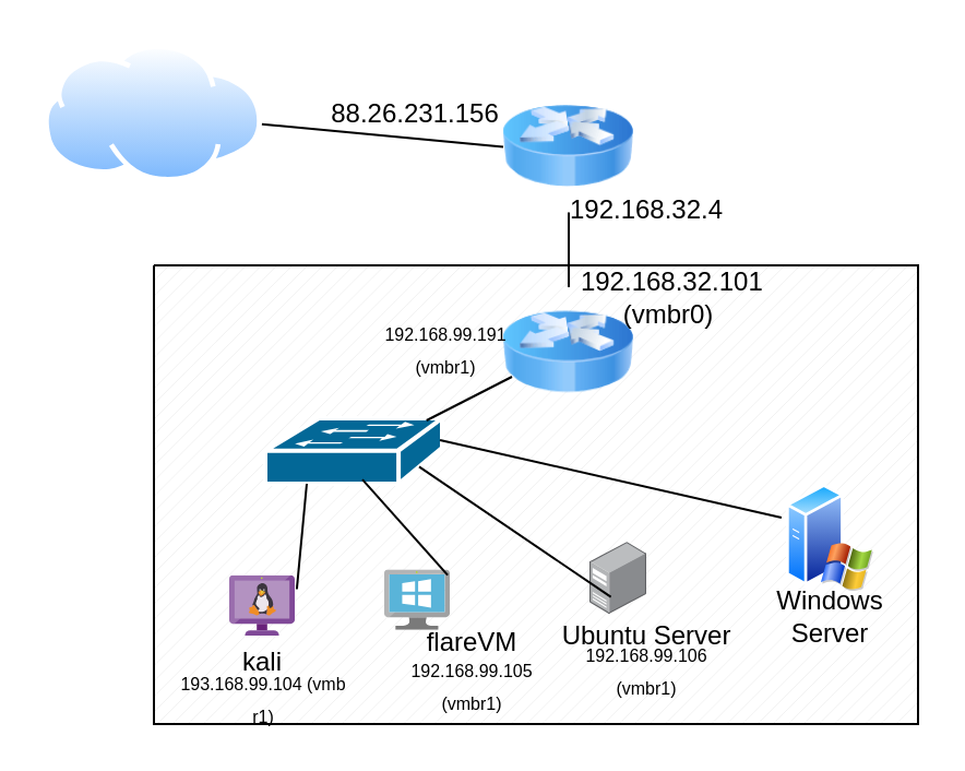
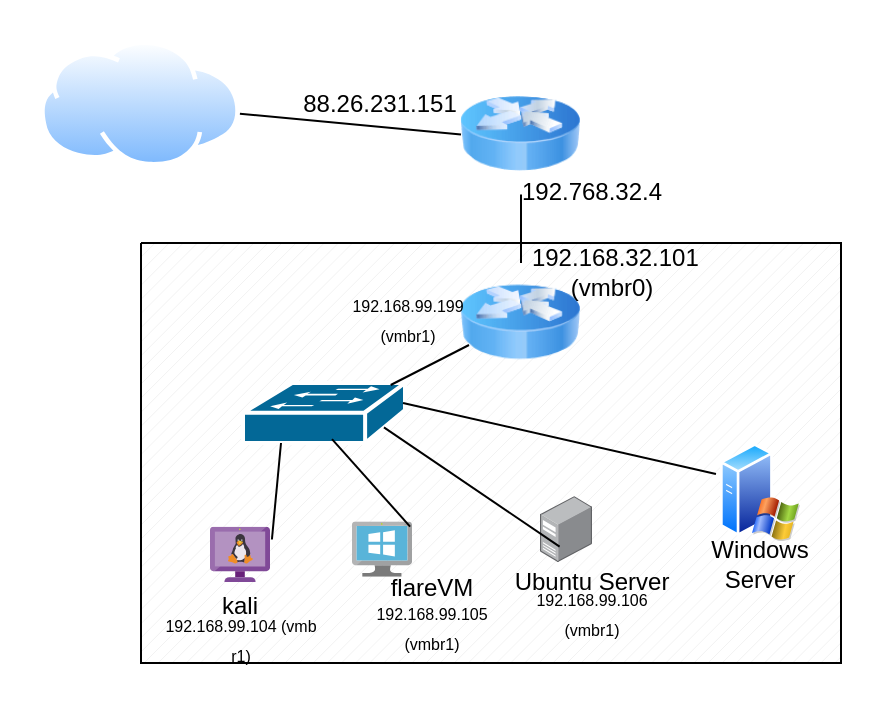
  <mxCell id="0" />
  <mxCell id="1" parent="0" />
  <mxCell id="2" value="" style="image;aspect=fixed;perimeter=ellipsePerimeter;html=1;align=center;shadow=0;dashed=0;spacingTop=3;image=img/lib/active_directory/internet_cloud.svg;" vertex="1" parent="1"><mxGeometry x="20" y="20.25" width="100" height="63" as="geometry" /></mxCell>
  <mxCell id="3" value="" style="image;html=1;image=img/lib/clip_art/networking/Router_Icon_128x128.png" vertex="1" parent="1"><mxGeometry x="230" y="36.75" width="60" height="60" as="geometry" /></mxCell>
  <mxCell id="4" value="" style="endArrow=none;html=1;rounded=0;entryX=0;entryY=0.5;entryDx=0;entryDy=0;" edge="1" parent="1" source="2" target="3"><mxGeometry width="50" height="50" relative="1" as="geometry"><mxPoint x="180" y="161" as="sourcePoint" /><mxPoint x="230" y="111" as="targetPoint" /></mxGeometry></mxCell>
- <mxCell id="5" value="88.26.231.156" style="text;html=1;strokeColor=none;fillColor=none;align=center;verticalAlign=middle;whiteSpace=wrap;rounded=0;" vertex="1" parent="1"><mxGeometry x="160" y="36.75" width="60" height="30" as="geometry" /></mxCell>
+ <mxCell id="5" value="88.26.231.151" style="text;html=1;strokeColor=none;fillColor=none;align=center;verticalAlign=middle;whiteSpace=wrap;rounded=0;" vertex="1" parent="1"><mxGeometry x="160" y="36.75" width="60" height="30" as="geometry" /></mxCell>
  <mxCell id="6" value="" style="verticalLabelPosition=bottom;verticalAlign=top;html=1;shape=mxgraph.basic.patternFillRect;fillStyle=diag;step=5;fillStrokeWidth=0.2;fillStrokeColor=#dddddd;" vertex="1" parent="1"><mxGeometry x="70" y="121" width="350" height="210" as="geometry" /></mxCell>
  <mxCell id="7" value="" style="image;html=1;image=img/lib/clip_art/networking/Router_Icon_128x128.png" vertex="1" parent="1"><mxGeometry x="230" y="131" width="60" height="60" as="geometry" /></mxCell>
  <mxCell id="8" value="" style="endArrow=none;html=1;rounded=0;" edge="1" parent="1" source="7" target="3"><mxGeometry width="50" height="50" relative="1" as="geometry"><mxPoint x="180" y="191" as="sourcePoint" /><mxPoint x="230" y="141" as="targetPoint" /></mxGeometry></mxCell>
- <mxCell id="9" value="192.168.32.4" style="text;html=1;strokeColor=none;fillColor=none;align=center;verticalAlign=middle;whiteSpace=wrap;rounded=0;" vertex="1" parent="1"><mxGeometry x="266" y="81.25" width="60" height="30" as="geometry" /></mxCell>
+ <mxCell id="9" value="192.768.32.4" style="text;html=1;strokeColor=none;fillColor=none;align=center;verticalAlign=middle;whiteSpace=wrap;rounded=0;" vertex="1" parent="1"><mxGeometry x="266" y="81.25" width="60" height="30" as="geometry" /></mxCell>
  <mxCell id="10" value="&amp;nbsp;192.168.32.101 (vmbr0)" style="text;html=1;strokeColor=none;fillColor=none;align=center;verticalAlign=middle;whiteSpace=wrap;rounded=0;" vertex="1" parent="1"><mxGeometry x="266" y="121" width="80" height="30" as="geometry" /></mxCell>
  <mxCell id="11" value="" style="image;sketch=0;aspect=fixed;html=1;points=[];align=center;fontSize=12;image=img/lib/mscae/VirtualMachineWindows.svg;" vertex="1" parent="1"><mxGeometry x="176" y="260.72" width="30" height="27.6" as="geometry" /></mxCell>
  <mxCell id="12" value="" style="image;points=[];aspect=fixed;html=1;align=center;shadow=0;dashed=0;image=img/lib/allied_telesis/computer_and_terminals/Server_Desktop.svg;" vertex="1" parent="1"><mxGeometry x="270" y="248.05" width="26" height="32.95" as="geometry" /></mxCell>
  <mxCell id="13" value="" style="image;aspect=fixed;perimeter=ellipsePerimeter;html=1;align=center;shadow=0;dashed=0;spacingTop=3;image=img/lib/active_directory/windows_server_2.svg;" vertex="1" parent="1"><mxGeometry x="360" y="221" width="40" height="50" as="geometry" /></mxCell>
  <mxCell id="14" value="" style="image;sketch=0;aspect=fixed;html=1;points=[];align=center;fontSize=12;image=img/lib/mscae/VM_Linux_Non_Azure.svg;" vertex="1" parent="1"><mxGeometry x="105" y="263.4" width="30" height="27.6" as="geometry" /></mxCell>
  <mxCell id="15" value="kali" style="text;html=1;strokeColor=none;fillColor=none;align=center;verticalAlign=middle;whiteSpace=wrap;rounded=0;" vertex="1" parent="1"><mxGeometry x="80" y="288" width="80" height="30" as="geometry" /></mxCell>
  <mxCell id="16" value="flareVM" style="text;html=1;strokeColor=none;fillColor=none;align=center;verticalAlign=middle;whiteSpace=wrap;rounded=0;" vertex="1" parent="1"><mxGeometry x="176" y="279" width="80" height="30" as="geometry" /></mxCell>
  <mxCell id="17" value="Ubuntu Server" style="text;html=1;strokeColor=none;fillColor=none;align=center;verticalAlign=middle;whiteSpace=wrap;rounded=0;" vertex="1" parent="1"><mxGeometry x="256" y="276" width="80" height="30" as="geometry" /></mxCell>
  <mxCell id="18" value="Windows Server" style="text;html=1;strokeColor=none;fillColor=none;align=center;verticalAlign=middle;whiteSpace=wrap;rounded=0;" vertex="1" parent="1"><mxGeometry x="340" y="267.47" width="80" height="30" as="geometry" /></mxCell>
  <mxCell id="19" value="" style="shape=mxgraph.cisco.switches.workgroup_switch;sketch=0;html=1;pointerEvents=1;dashed=0;fillColor=#036897;strokeColor=#ffffff;strokeWidth=2;verticalLabelPosition=bottom;verticalAlign=top;align=center;outlineConnect=0;" vertex="1" parent="1"><mxGeometry x="121" y="191" width="81" height="30" as="geometry" /></mxCell>
  <mxCell id="20" value="" style="endArrow=none;html=1;rounded=0;" edge="1" parent="1"><mxGeometry width="50" height="50" relative="1" as="geometry"><mxPoint x="194.857" y="192" as="sourcePoint" /><mxPoint x="234" y="172" as="targetPoint" /></mxGeometry></mxCell>
  <mxCell id="21" value="" style="endArrow=none;html=1;rounded=0;entryX=-0.063;entryY=0.31;entryDx=0;entryDy=0;entryPerimeter=0;" edge="1" parent="1" target="13"><mxGeometry width="50" height="50" relative="1" as="geometry"><mxPoint x="201" y="201" as="sourcePoint" /><mxPoint x="248" y="177" as="targetPoint" /></mxGeometry></mxCell>
  <mxCell id="22" value="" style="endArrow=none;html=1;rounded=0;entryX=0.598;entryY=0.723;entryDx=0;entryDy=0;entryPerimeter=0;exitX=0.87;exitY=0.74;exitDx=0;exitDy=0;exitPerimeter=0;" edge="1" parent="1" source="19" target="6"><mxGeometry width="50" height="50" relative="1" as="geometry"><mxPoint x="200" y="211" as="sourcePoint" /><mxPoint x="360" y="258.05" as="targetPoint" /></mxGeometry></mxCell>
  <mxCell id="23" value="" style="endArrow=none;html=1;rounded=0;entryX=0.383;entryY=0.709;entryDx=0;entryDy=0;entryPerimeter=0;" edge="1" parent="1"><mxGeometry width="50" height="50" relative="1" as="geometry"><mxPoint x="165.5" y="219.05" as="sourcePoint" /><mxPoint x="204.55" y="262.8" as="targetPoint" /></mxGeometry></mxCell>
  <mxCell id="24" value="" style="endArrow=none;html=1;rounded=0;entryX=0.187;entryY=0.706;entryDx=0;entryDy=0;entryPerimeter=0;" edge="1" parent="1" target="6"><mxGeometry width="50" height="50" relative="1" as="geometry"><mxPoint x="140" y="221" as="sourcePoint" /><mxPoint x="214.5" y="273" as="targetPoint" /></mxGeometry></mxCell>
- <mxCell id="25" value="&lt;font style=&quot;font-size: 8px;&quot;&gt;193.168.99.104 (vmb r1)&lt;br&gt;&lt;/font&gt;" style="text;html=1;strokeColor=none;fillColor=none;align=center;verticalAlign=middle;whiteSpace=wrap;rounded=0;" vertex="1" parent="1"><mxGeometry x="76.5" y="310.95" width="87" height="17.05" as="geometry" /></mxCell>
+ <mxCell id="25" value="&lt;font style=&quot;font-size: 8px;&quot;&gt;192.168.99.104 (vmb r1)&lt;br&gt;&lt;/font&gt;" style="text;html=1;strokeColor=none;fillColor=none;align=center;verticalAlign=middle;whiteSpace=wrap;rounded=0;" vertex="1" parent="1"><mxGeometry x="76.5" y="310.95" width="87" height="17.05" as="geometry" /></mxCell>
  <mxCell id="26" value="&lt;font style=&quot;font-size: 8px;&quot;&gt;192.168.99.105 (vmbr1)&lt;/font&gt;" style="text;html=1;strokeColor=none;fillColor=none;align=center;verticalAlign=middle;whiteSpace=wrap;rounded=0;" vertex="1" parent="1"><mxGeometry x="186" y="304.95" width="60" height="17.05" as="geometry" /></mxCell>
  <mxCell id="27" value="&lt;font style=&quot;font-size: 8px;&quot;&gt;192.168.99.106&lt;br&gt;(vmbr1)&lt;br&gt;&lt;/font&gt;" style="text;html=1;strokeColor=none;fillColor=none;align=center;verticalAlign=middle;whiteSpace=wrap;rounded=0;" vertex="1" parent="1"><mxGeometry x="266" y="297.47" width="60" height="17.05" as="geometry" /></mxCell>
- <mxCell id="28" value="&lt;font style=&quot;font-size: 8px;&quot;&gt;192.168.99.191&lt;br&gt;(vmbr1)&lt;br&gt;&lt;/font&gt;" style="text;html=1;strokeColor=none;fillColor=none;align=center;verticalAlign=middle;whiteSpace=wrap;rounded=0;" vertex="1" parent="1"><mxGeometry x="144" y="150" width="120" height="17.05" as="geometry" /></mxCell>
+ <mxCell id="28" value="&lt;font style=&quot;font-size: 8px;&quot;&gt;192.168.99.199&lt;br&gt;(vmbr1)&lt;br&gt;&lt;/font&gt;" style="text;html=1;strokeColor=none;fillColor=none;align=center;verticalAlign=middle;whiteSpace=wrap;rounded=0;" vertex="1" parent="1"><mxGeometry x="144" y="150" width="120" height="17.05" as="geometry" /></mxCell>
